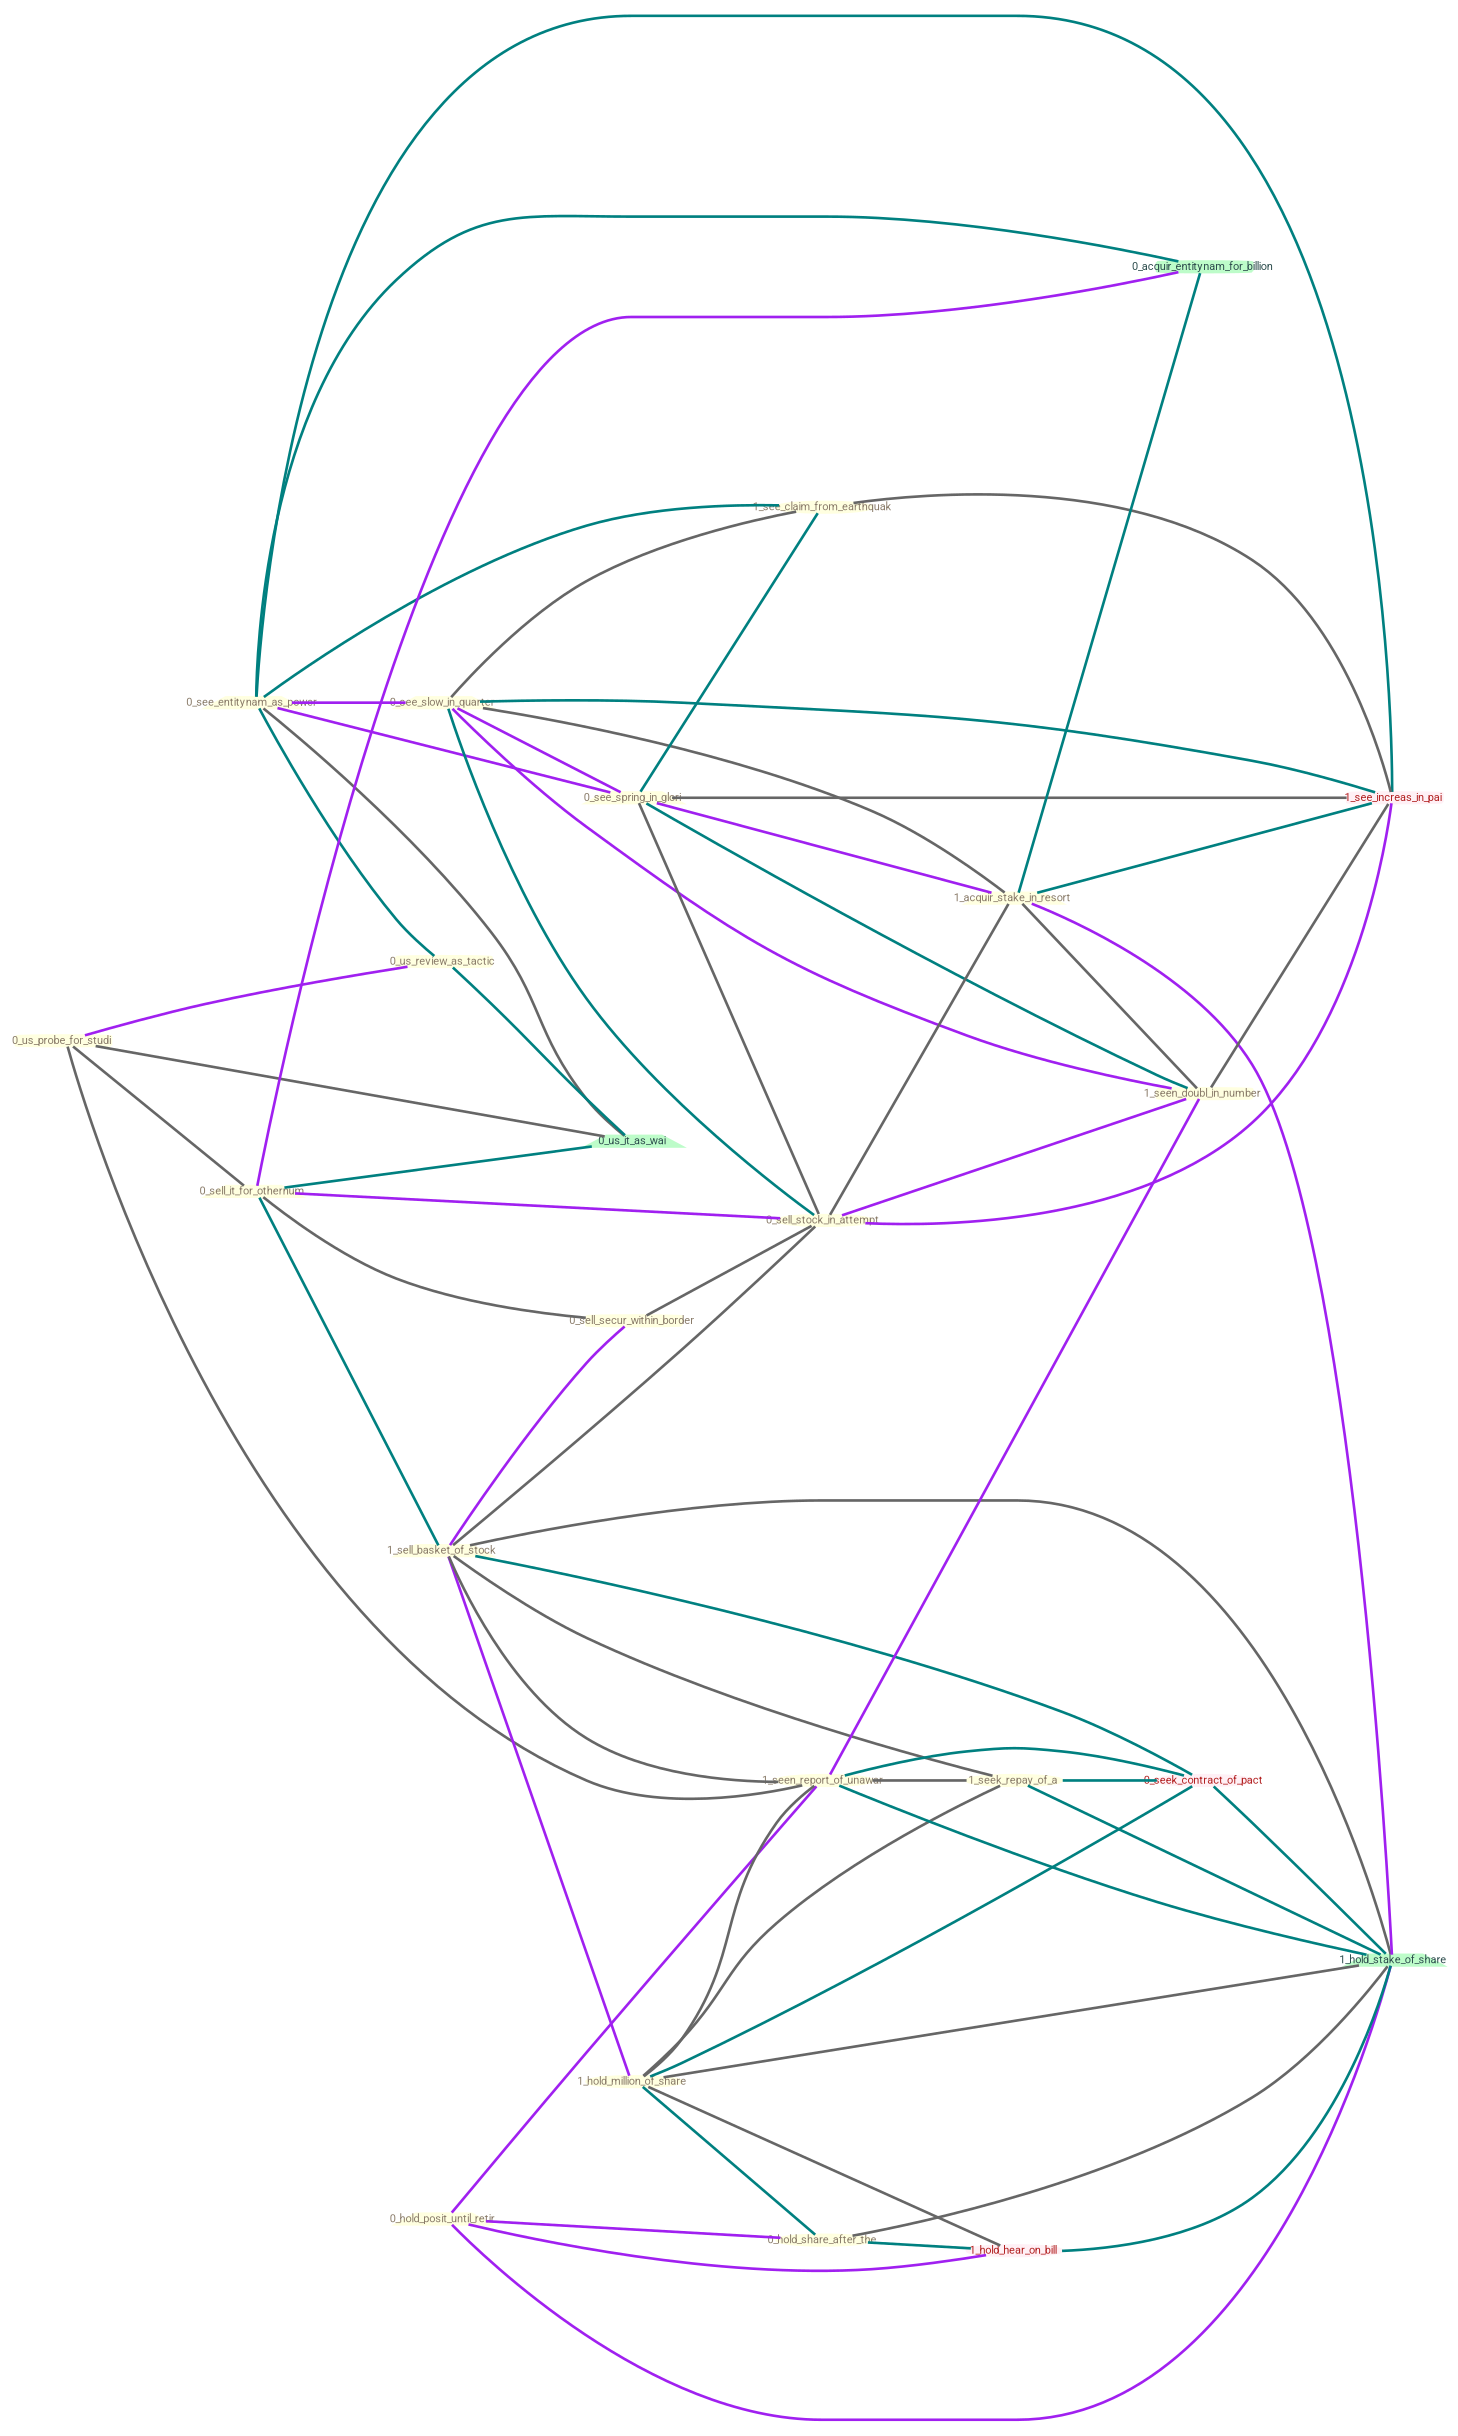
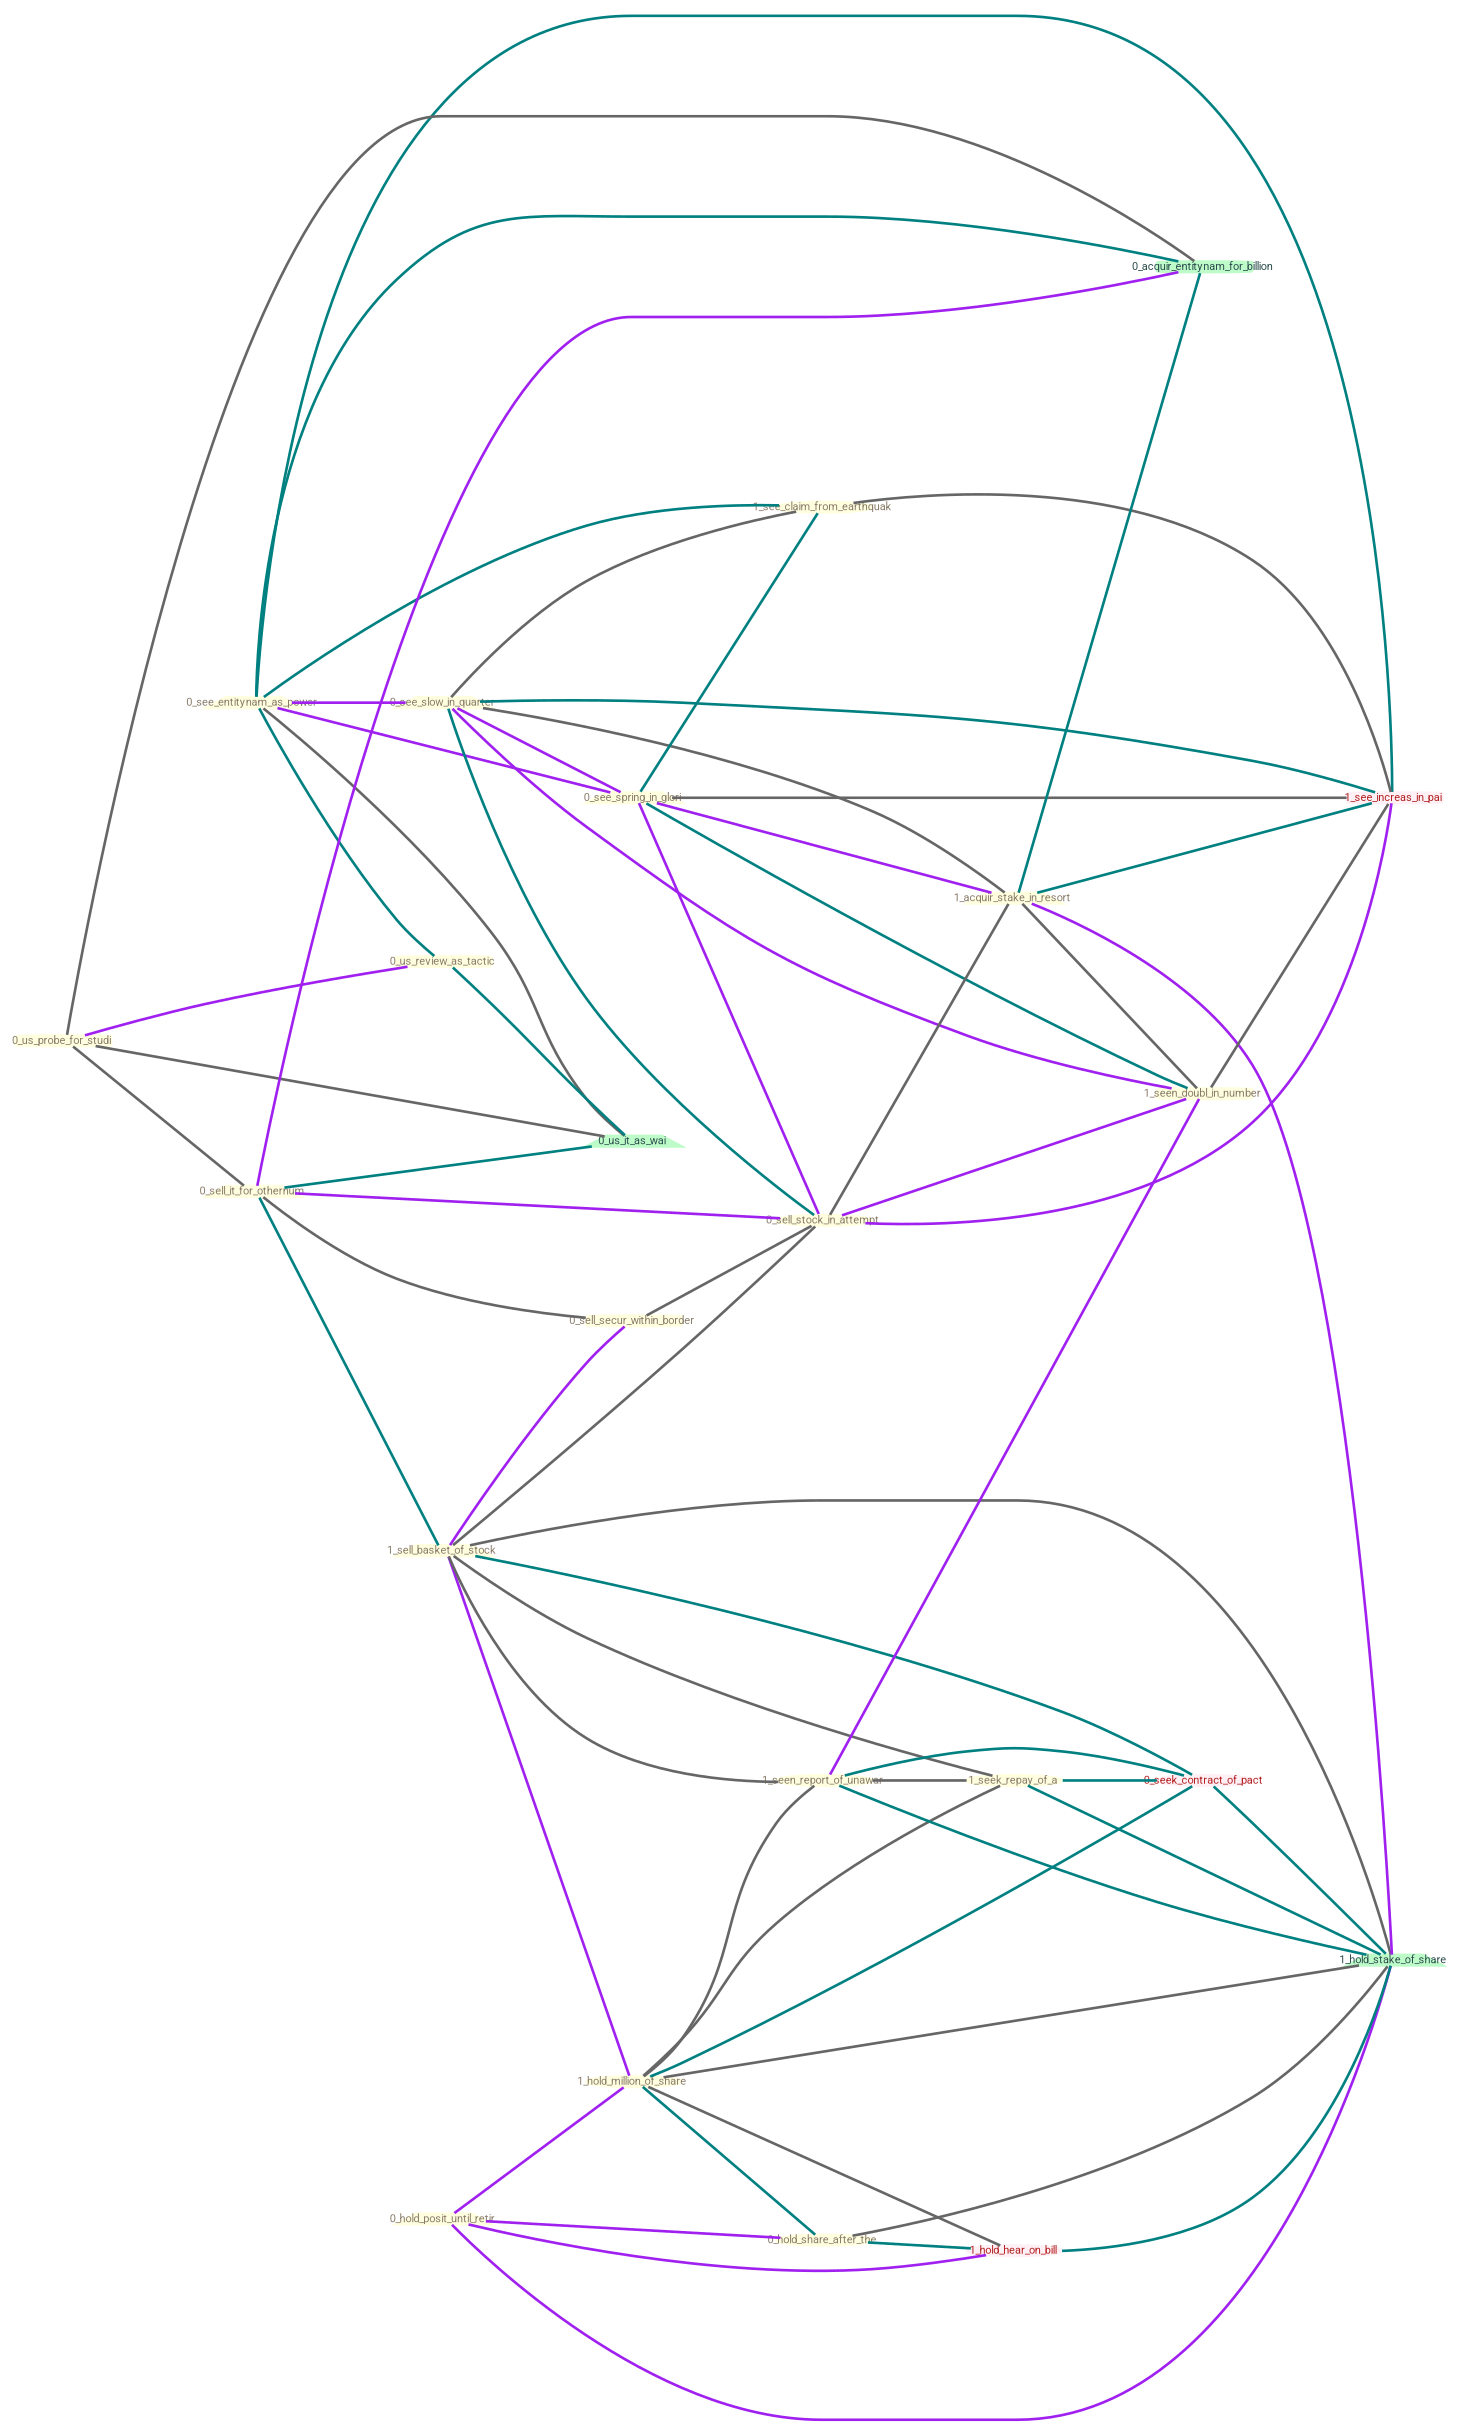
  graph {
    fontname=Roboto
    rankdir=LR
    node [color="#ffffe0" fixedsize=true fontcolor="#8b7d6b" fontname=Roboto fontsize=4 shape=trapezium style=filled]
    edge [color=teal fontname=Roboto w=1]
    "0_see_entitynam_as_power " [height=.06 width=.5]
    "0_see_slow_in_quarter " [height=.06 width=.5]
    "0_see_spring_in_glori " [height=.06 width=.5]
    "0_us_probe_for_studi " [height=.06 shape=cylinder width=.5]
    "0_hold_posit_until_retir " [height=.06 width=.5]
    "0_sell_it_for_othernum " [height=.06 width=.5]
    "1_sell_basket_of_stock " [height=.06 width=.5]
    "0_sell_secur_within_border " [height=.06 shape=cylinder width=.5]
    "1_hold_million_of_share " [height=.06 shape=ellipse width=.5]
    "0_us_review_as_tactic " [height=.06 shape=cylinder width=.5]
    "0_hold_share_after_the " [height=.06 shape=ellipse width=.5]
    "0_sell_stock_in_attempt " [height=.06 shape=ellipse width=.5]
    "1_see_claim_from_earthquak " [height=.06 shape=ellipse width=.5]
    "1_seen_report_of_unawar " [height=.06 shape=ellipse width=.5]
    "1_acquir_stake_in_resort " [height=.06 width=.5]
    "1_seek_repay_of_a " [height=.06 shape=ellipse width=.5]
    "1_seen_doubl_in_number " [height=.06 shape=cylinder width=.5]
    "0_seek_contract_of_pact " [color="#fff0f5" fontcolor="#b22222" height=.06 shape=ellipse width=.5]
    "1_see_increas_in_pai " [color="#fff0f5" fontcolor="#b22222" height=.06 shape=cylinder width=.5]
    "1_hold_hear_on_bill " [color="#fff0f5" fontcolor="#b22222" height=.06 shape=ellipse width=.5]
    "0_us_it_as_wai " [color="#BDFCC9" fontcolor="#2f4f4f" height=.06 width=.5]
    "0_acquir_entitynam_for_billion " [color="#BDFCC9" fontcolor="#2f4f4f" height=.06 shape=cylinder width=.5]
    "1_hold_stake_of_share " [color="#BDFCC9" fontcolor="#2f4f4f" height=.06 width=.5]
    subgraph sub_1 {
      "0_see_entitynam_as_power "
      "0_see_slow_in_quarter "
      "0_see_spring_in_glori "
      "0_us_probe_for_studi "
      "0_hold_posit_until_retir "
      "0_sell_it_for_othernum "
      "1_sell_basket_of_stock "
      "0_sell_secur_within_border "
      "1_hold_million_of_share "
      "0_us_review_as_tactic "
      "0_hold_share_after_the "
      "0_sell_stock_in_attempt "
      "1_see_claim_from_earthquak "
      "1_seen_report_of_unawar "
      "1_acquir_stake_in_resort "
      "1_seek_repay_of_a "
      "1_seen_doubl_in_number "
    }
    subgraph sub_2 {
      "0_seek_contract_of_pact "
      "1_see_increas_in_pai "
      "1_hold_hear_on_bill "
    }
    "0_see_entitynam_as_power " -- "0_see_slow_in_quarter " [color=purple]
    "0_see_entitynam_as_power " -- "0_see_spring_in_glori " [color=purple]
    "0_see_entitynam_as_power " -- "0_us_review_as_tactic "
    "0_see_entitynam_as_power " -- "1_see_claim_from_earthquak "
    "0_see_entitynam_as_power " -- "1_see_increas_in_pai "
    "0_see_entitynam_as_power " -- "0_us_it_as_wai " [color=gray40]
    "0_see_entitynam_as_power " -- "0_acquir_entitynam_for_billion "
    "0_see_slow_in_quarter " -- "0_see_spring_in_glori " [color=purple w=2]
    "0_see_slow_in_quarter " -- "0_sell_stock_in_attempt "
    "0_see_slow_in_quarter " -- "1_see_claim_from_earthquak " [color=gray40]
    "0_see_slow_in_quarter " -- "1_acquir_stake_in_resort " [color=gray40]
    "0_see_slow_in_quarter " -- "1_seen_doubl_in_number " [color=purple]
    "0_see_slow_in_quarter " -- "1_see_increas_in_pai " [w=2]
-   "0_see_spring_in_glori " -- "0_sell_stock_in_attempt " [color=gray40]
+   "0_see_spring_in_glori " -- "0_sell_stock_in_attempt " [color=purple]
    "0_see_spring_in_glori " -- "1_see_claim_from_earthquak "
    "0_see_spring_in_glori " -- "1_acquir_stake_in_resort " [color=purple]
    "0_see_spring_in_glori " -- "1_seen_doubl_in_number "
    "0_see_spring_in_glori " -- "1_see_increas_in_pai " [color=gray40 w=2]
    "0_us_probe_for_studi " -- "0_sell_it_for_othernum " [color=gray40]
    "0_us_probe_for_studi " -- "0_us_review_as_tactic " [color=purple]
    "0_us_probe_for_studi " -- "0_us_it_as_wai " [color=gray40]
-   "0_us_probe_for_studi " -- "1_seen_report_of_unawar " [color=gray40]
-   "0_hold_posit_until_retir " -- "1_seen_report_of_unawar " [color=purple]
+   "0_us_probe_for_studi " -- "0_acquir_entitynam_for_billion " [color=gray40]
+   "0_hold_posit_until_retir " -- "1_hold_million_of_share " [color=purple]
    "0_hold_posit_until_retir " -- "0_hold_share_after_the " [color=purple]
    "0_hold_posit_until_retir " -- "1_hold_hear_on_bill " [color=purple]
    "0_hold_posit_until_retir " -- "1_hold_stake_of_share " [color=purple]
    "0_sell_it_for_othernum " -- "1_sell_basket_of_stock "
    "0_sell_it_for_othernum " -- "0_sell_secur_within_border " [color=gray40]
    "0_sell_it_for_othernum " -- "0_sell_stock_in_attempt " [color=purple]
    "0_sell_it_for_othernum " -- "0_us_it_as_wai "
    "0_sell_it_for_othernum " -- "0_acquir_entitynam_for_billion " [color=purple]
    "1_sell_basket_of_stock " -- "0_sell_secur_within_border " [color=purple]
    "1_sell_basket_of_stock " -- "1_hold_million_of_share " [color=purple]
    "1_sell_basket_of_stock " -- "0_sell_stock_in_attempt " [color=gray40]
    "1_sell_basket_of_stock " -- "1_seen_report_of_unawar " [color=gray40]
    "1_sell_basket_of_stock " -- "1_seek_repay_of_a " [color=gray40]
    "1_sell_basket_of_stock " -- "0_seek_contract_of_pact "
    "1_sell_basket_of_stock " -- "1_hold_stake_of_share " [color=gray40]
    "0_sell_secur_within_border " -- "0_sell_stock_in_attempt " [color=gray40]
    "1_hold_million_of_share " -- "0_hold_share_after_the "
    "1_hold_million_of_share " -- "1_seen_report_of_unawar " [color=gray40]
    "1_hold_million_of_share " -- "1_seek_repay_of_a " [color=gray40]
    "1_hold_million_of_share " -- "0_seek_contract_of_pact "
    "1_hold_million_of_share " -- "1_hold_hear_on_bill " [color=gray40]
    "1_hold_million_of_share " -- "1_hold_stake_of_share " [color=gray40 w=3]
    "0_us_review_as_tactic " -- "0_us_it_as_wai " [w=2]
    "0_hold_share_after_the " -- "1_hold_hear_on_bill "
    "0_hold_share_after_the " -- "1_hold_stake_of_share " [color=gray40]
    "0_sell_stock_in_attempt " -- "1_acquir_stake_in_resort " [color=gray40]
    "0_sell_stock_in_attempt " -- "1_seen_doubl_in_number " [color=purple]
    "0_sell_stock_in_attempt " -- "1_see_increas_in_pai " [color=purple]
    "1_see_claim_from_earthquak " -- "1_see_increas_in_pai " [color=gray40]
    "1_seen_report_of_unawar " -- "1_seek_repay_of_a " [color=gray40]
    "1_seen_report_of_unawar " -- "1_seen_doubl_in_number " [color=purple]
    "1_seen_report_of_unawar " -- "0_seek_contract_of_pact "
    "1_seen_report_of_unawar " -- "1_hold_stake_of_share "
    "1_acquir_stake_in_resort " -- "1_seen_doubl_in_number " [color=gray40]
    "1_acquir_stake_in_resort " -- "1_see_increas_in_pai "
    "1_acquir_stake_in_resort " -- "0_acquir_entitynam_for_billion "
    "1_acquir_stake_in_resort " -- "1_hold_stake_of_share " [color=purple]
    "1_seek_repay_of_a " -- "0_seek_contract_of_pact " [w=2]
    "1_seek_repay_of_a " -- "1_hold_stake_of_share "
    "1_seen_doubl_in_number " -- "1_see_increas_in_pai " [color=gray40]
    "0_seek_contract_of_pact " -- "1_hold_stake_of_share "
    "1_hold_hear_on_bill " -- "1_hold_stake_of_share "
  }
